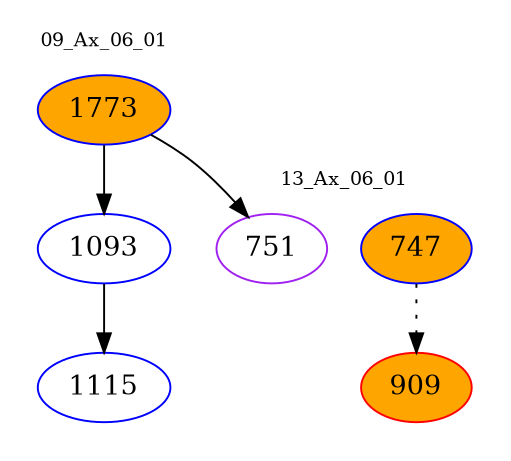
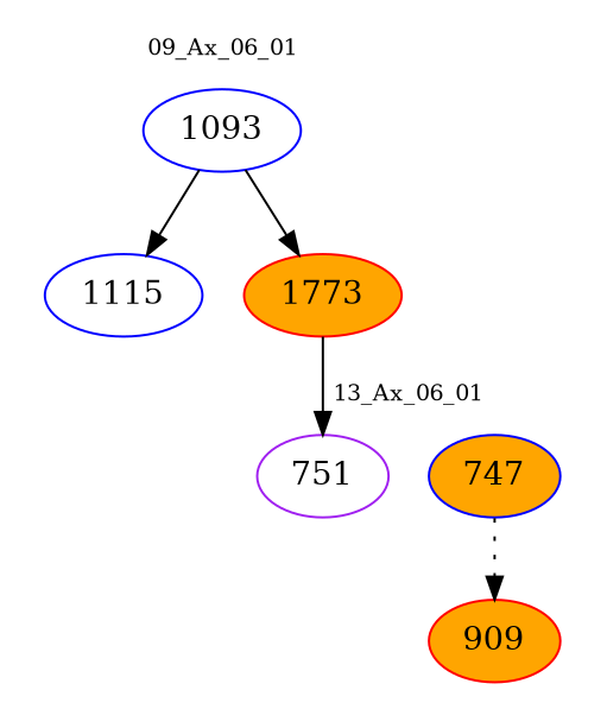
  digraph {
    node [color=blue fillcolor=white style=filled]
    edge [color=black style=solid]
    n1 [label=1093]
    n2 [label=1115]
-   n3 [fillcolor=orange label=1773]
+   n3 [color=red fillcolor=orange label=1773]
    n4 [fillcolor=orange label=747]
    n5 [color=purple label=751]
    n6 [color=red fillcolor=orange label=909]
    subgraph cluster_1 {
      color=white
      fontsize=10
      label="09_Ax_06_01"
      n1
      n2
      n3
    }
    subgraph cluster_2 {
      color=white
      fontsize=10
      label="13_Ax_06_01"
      n4
      n5
      n6
    }
    n1 -> n2
-   n3 -> n1
+   n1 -> n3
    n3 -> n5
    n4 -> n6 [style=dotted]
  }
